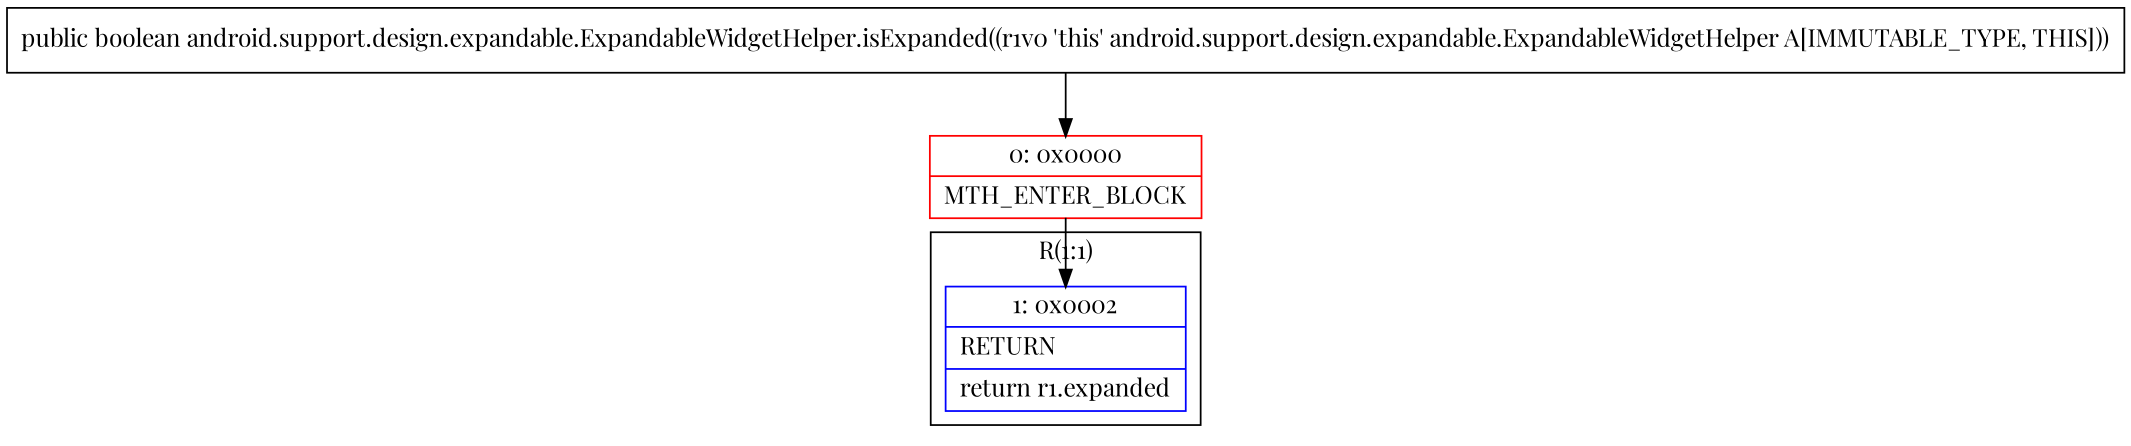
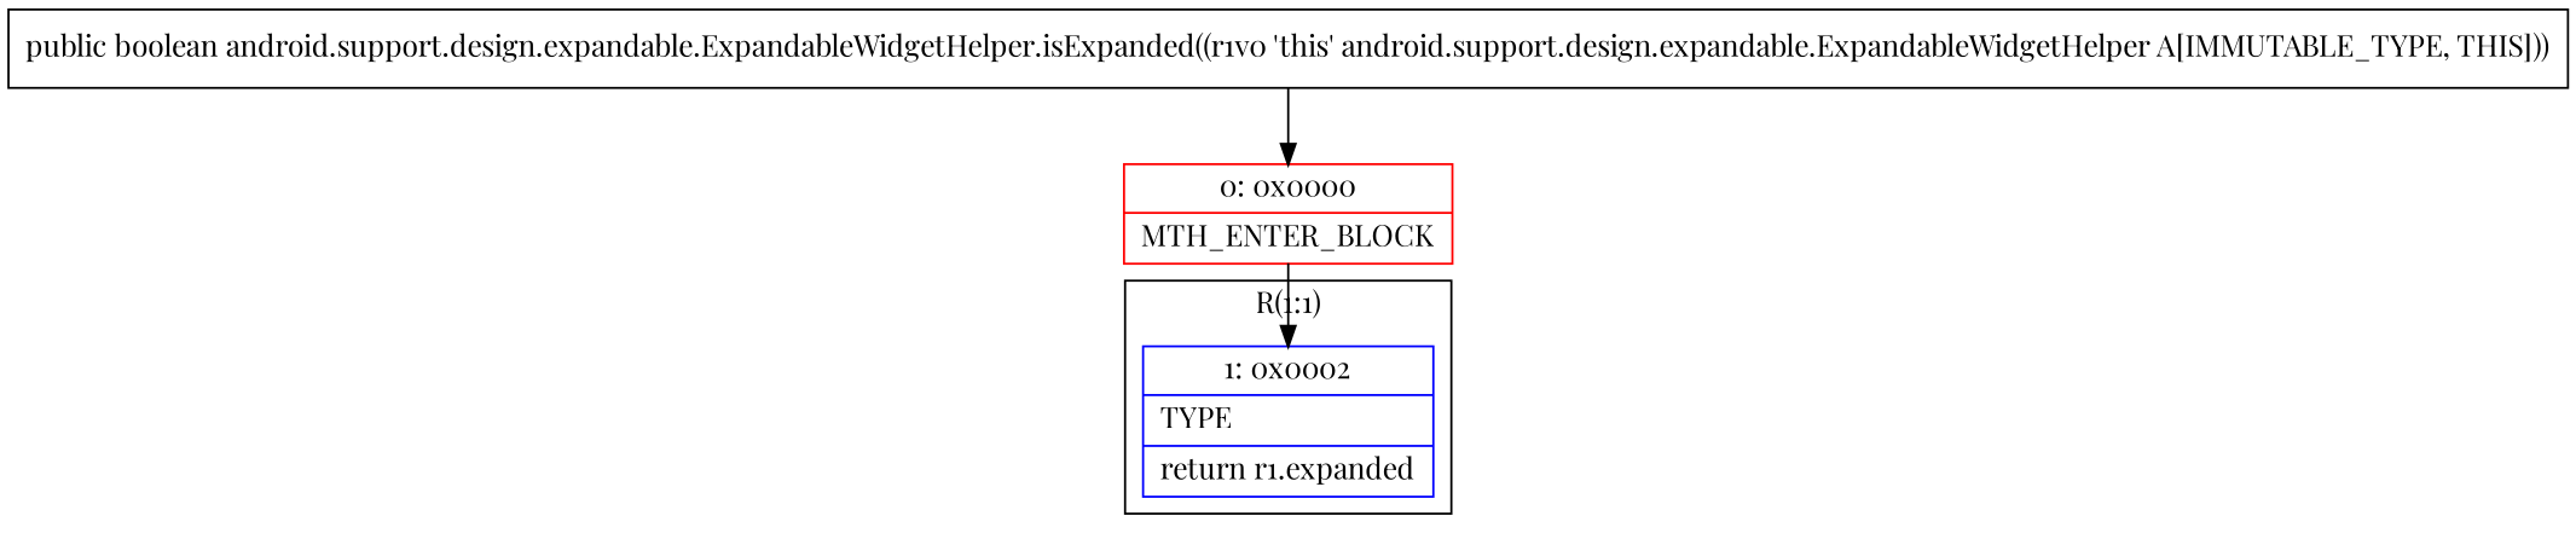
  digraph {
    fontname="Playfair Display"
    node [shape=record fontname="Playfair Display"]
    edge [fontname="Playfair Display"]
-   n1 [color=blue label="{1\:\ 0x0002|RETURN\l|return r1.expanded\l}"]
+   n1 [color=blue label="{1\:\ 0x0002|TYPE\l|return r1.expanded\l}"]
    n2 [color=red label="{0\:\ 0x0000|MTH_ENTER_BLOCK\l}"]
    n3 [label="{public boolean android.support.design.expandable.ExpandableWidgetHelper.isExpanded((r1v0 'this' android.support.design.expandable.ExpandableWidgetHelper A[IMMUTABLE_TYPE, THIS])) }"]
    subgraph cluster_1 {
      label="R(1:1)"
      n1
    }
    n2 -> n1
    n3 -> n2
  }
